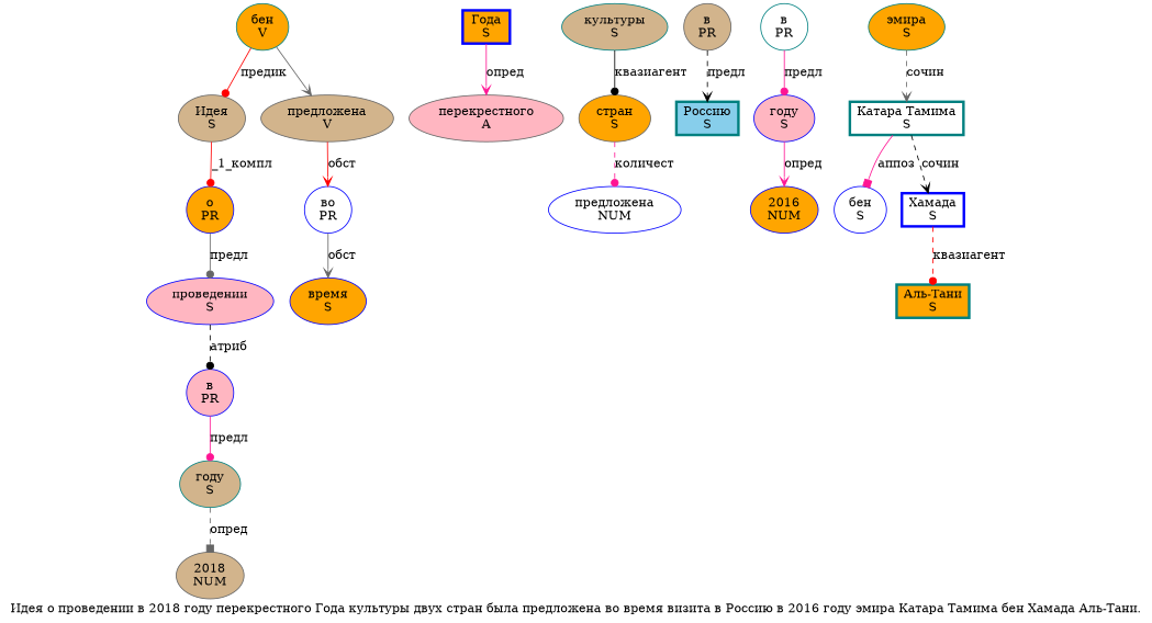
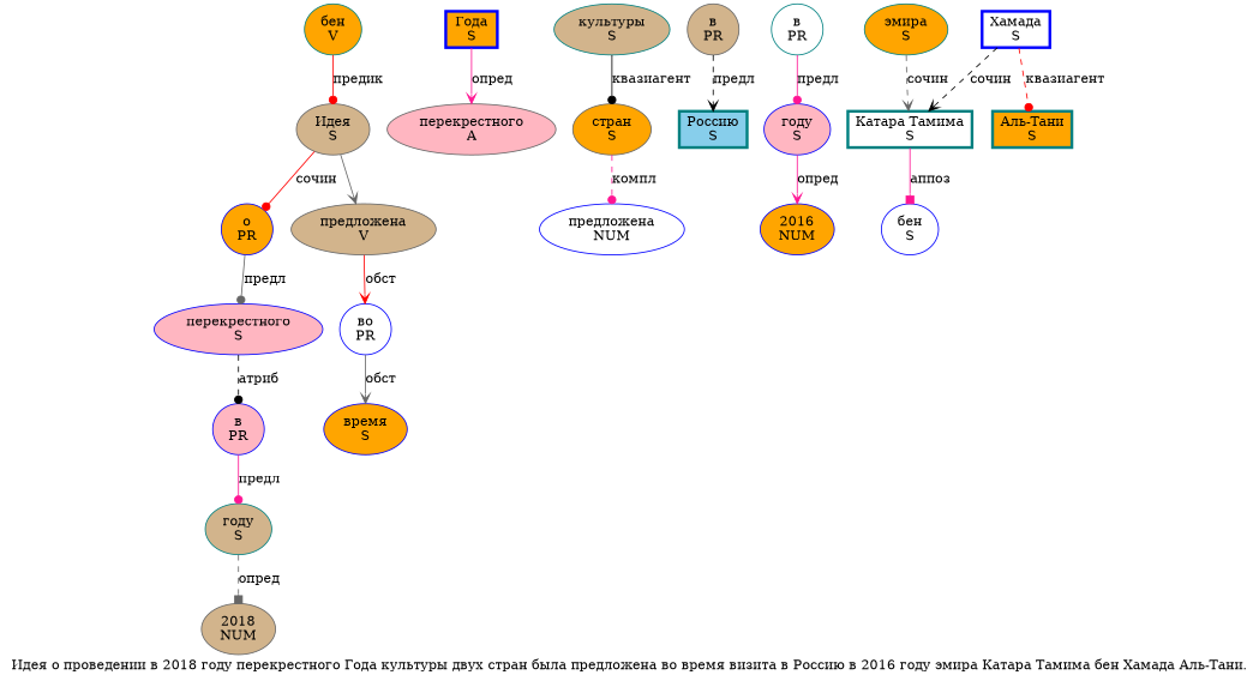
  digraph {
    label="Идея о проведении в 2018 году перекрестного Года культуры двух стран была предложена во время визита в Россию в 2016 году эмира Катара Тамима бен Хамада Аль-Тани."
    node [color=blue fillcolor=orange penwidth=1 shape=ellipse style=filled]
    edge [arrowhead=dot color=deeppink style=solid]
    n1 [color=gray40 fillcolor=tan label="Идея\nS"]
    n2 [label="о\nPR"]
-   n3 [fillcolor=lightpink label="проведении\nS"]
+   n3 [fillcolor=lightpink label="перекрестного\nS"]
    n4 [label="Года\nS" penwidth=3 shape=box]
    n5 [color=gray40 fillcolor=lightpink label="перекрестного\nA"]
    n6 [fillcolor=lightpink label="в\nPR"]
    n7 [color=teal fillcolor=tan label="году\nS"]
    n8 [color=gray40 fillcolor=tan label="2018\nNUM"]
    n9 [color=teal fillcolor=tan label="культуры\nS"]
    n10 [color=gray40 label="стран\nS"]
    n11 [fillcolor=white label="предложена\nNUM"]
    n12 [color=teal label="бен\nV"]
    n13 [color=gray40 fillcolor=tan label="предложена\nV"]
    n14 [fillcolor=white label="во\nPR"]
    n15 [label="время\nS"]
    n16 [color=gray40 fillcolor=tan label="в\nPR"]
    n17 [color=teal fillcolor=skyblue label="Россию\nS" penwidth=3 shape=box]
    n18 [color=teal fillcolor=white label="в\nPR"]
    n19 [fillcolor=lightpink label="году\nS"]
    n20 [color=teal label="эмира\nS"]
    n21 [color=teal fillcolor=white label="Катара Тамима\nS" penwidth=3 shape=box]
    n22 [label="2016\nNUM"]
    n23 [fillcolor=white label="бен\nS"]
    n24 [fillcolor=white label="Хамада\nS" penwidth=3 shape=box]
    n25 [color=teal label="Аль-Тани\nS" penwidth=3 shape=box]
-   n1 -> n2 [color=red label="_1_компл"]
+   n1 -> n2 [color=red label="сочин"]
    n2 -> n3 [color=gray40 label="предл"]
    n3 -> n6 [color=black label="атриб" style=dashed]
    n4 -> n5 [arrowhead=vee label="опред"]
    n6 -> n7 [label="предл"]
    n7 -> n8 [arrowhead=box color=gray40 label="опред" style=dashed]
    n9 -> n10 [color=black label="квазиагент"]
-   n10 -> n11 [label="количест" style=dashed]
+   n10 -> n11 [label="компл" style=dashed]
    n12 -> n1 [color=red label="предик"]
-   n12 -> n13 [arrowhead=vee color=gray40]
+   n1 -> n13 [arrowhead=vee color=gray40]
    n13 -> n14 [arrowhead=vee color=red label="обст"]
    n14 -> n15 [arrowhead=vee color=gray40 label="обст"]
    n16 -> n17 [arrowhead=vee color=black label="предл" style=dashed]
    n18 -> n19 [label="предл"]
    n19 -> n22 [arrowhead=vee label="опред"]
    n20 -> n21 [arrowhead=vee color=gray40 label="сочин" style=dashed]
    n21 -> n23 [arrowhead=box label="аппоз"]
-   n21 -> n24 [arrowhead=vee color=black label="сочин" style=dashed]
+   n24 -> n21 [arrowhead=vee color=black label="сочин" style=dashed]
    n24 -> n25 [color=red label="квазиагент" style=dashed]
  }
